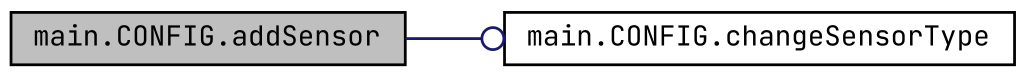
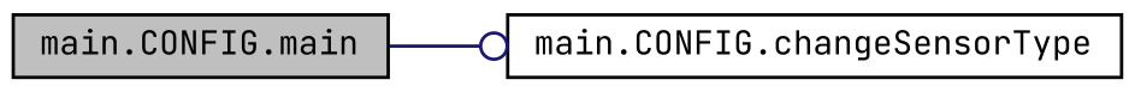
  digraph {
    rankdir=LR
    fontname="JetBrains Mono"
    node [color=black fontname="JetBrains Mono" fontsize=10 shape=record style=filled]
-   n1 [fillcolor=grey75 fontcolor=black height=0.2 label="main.CONFIG.addSensor" width=0.4]
+   n1 [fillcolor=grey75 fontcolor=black height=0.2 label="main.CONFIG.main" width=0.4]
    n2 [fillcolor=white height=0.2 label="main.CONFIG.changeSensorType" width=0.4]
    n1 -> n2 [color=midnightblue fontname="JetBrains Mono" fontsize=10 labelfontname=Helvetica labelfontsize=10 style=solid arrowhead=odot]
  }
